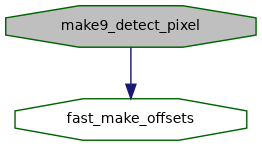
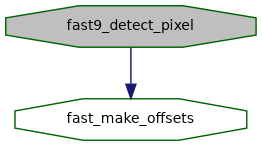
  digraph {
    rankdir=TB
    fontname="DejaVu Sans"
    node [color=darkgreen fontname="DejaVu Sans" fontsize=10 shape=octagon style=filled]
-   n1 [fillcolor=grey75 fontcolor=black height=0.2 label=make9_detect_pixel width=0.4]
+   n1 [fillcolor=grey75 fontcolor=black height=0.2 label=fast9_detect_pixel width=0.4]
    n2 [fillcolor=white height=0.2 label=fast_make_offsets width=0.4]
    n1 -> n2 [color=midnightblue fontname="DejaVu Sans" fontsize=10 labelfontname=FreeSans labelfontsize=10 style=solid]
  }
